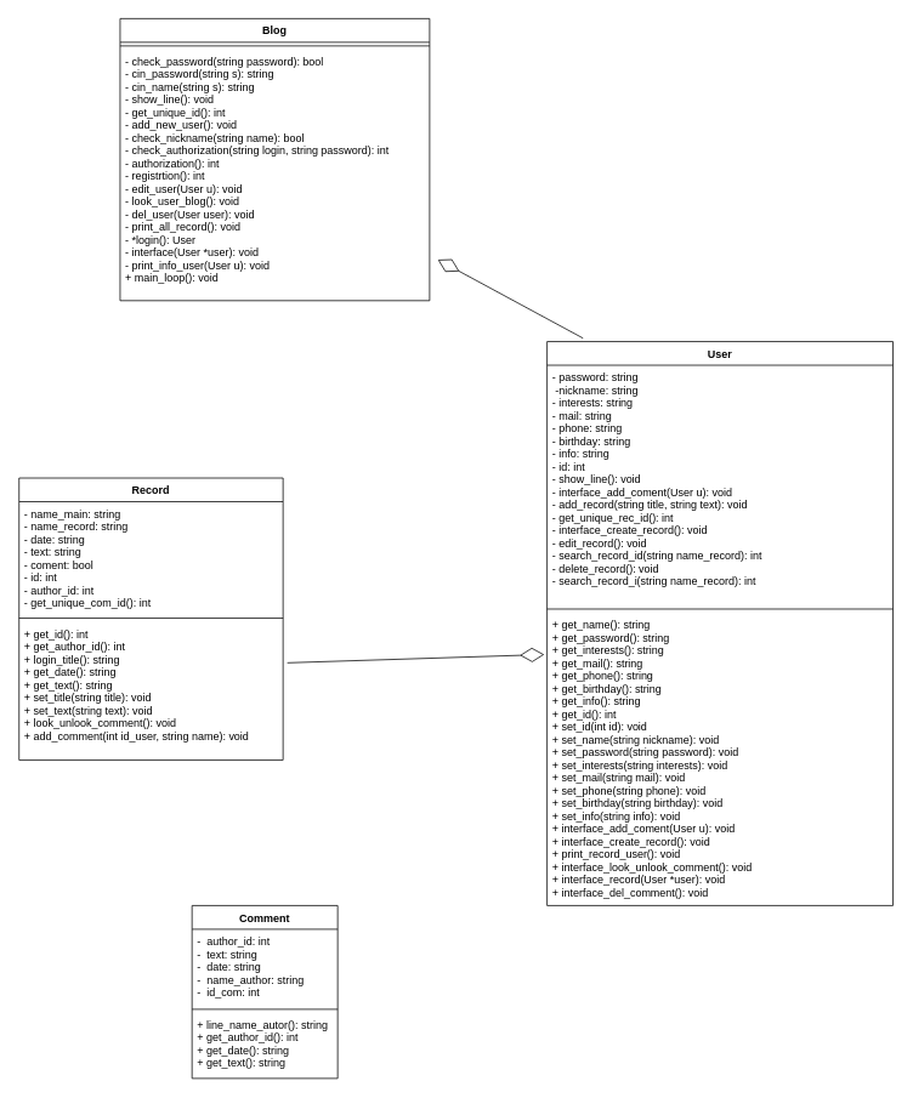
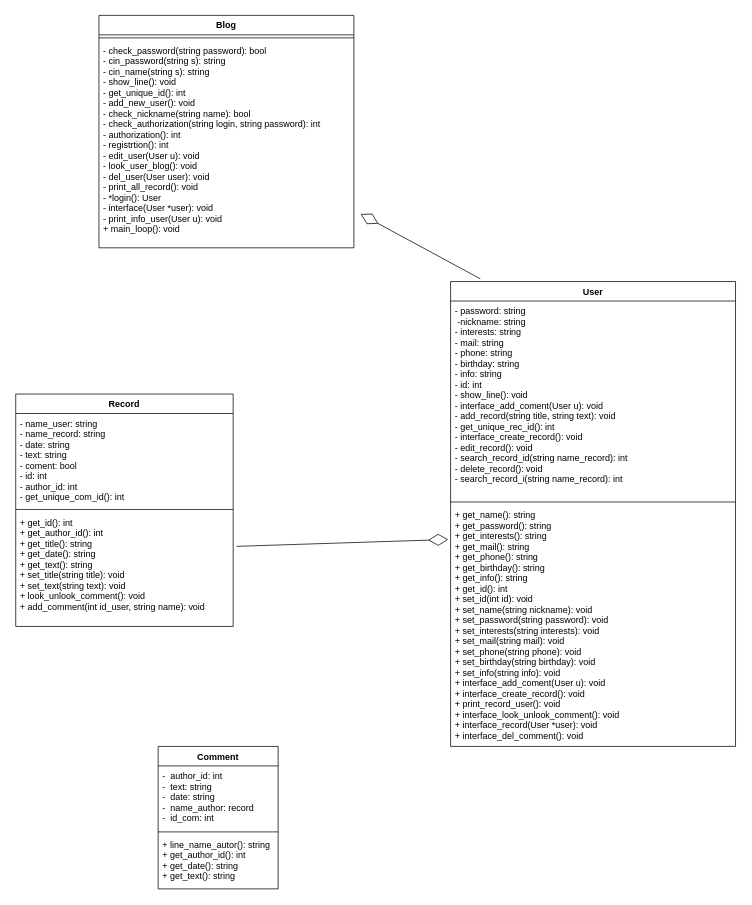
  <mxCell id="0" />
  <mxCell id="1" parent="0" />
  <mxCell id="2" value="User" style="swimlane;fontStyle=1;align=center;verticalAlign=top;childLayout=stackLayout;horizontal=1;startSize=26;horizontalStack=0;resizeParent=1;resizeParentMax=0;resizeLast=0;collapsible=1;marginBottom=0;" parent="1" vertex="1"><mxGeometry x="600" y="375" width="380" height="620" as="geometry" /></mxCell>
  <mxCell id="3" value="- password: string&#10; -nickname: string&#10;- interests: string &#10;- mail: string&#10;- phone: string&#10;- birthday: string&#10;- info: string&#10;- id: int&#10;- show_line(): void &#10;- interface_add_coment(User u): void &#10;- add_record(string title, string text): void &#10;- get_unique_rec_id(): int&#10;- interface_create_record(): void&#10;- edit_record(): void&#10;- search_record_id(string name_record): int&#10;- delete_record(): void&#10;- search_record_i(string name_record): int" style="text;strokeColor=none;fillColor=none;align=left;verticalAlign=top;spacingLeft=4;spacingRight=4;overflow=hidden;rotatable=0;points=[[0,0.5],[1,0.5]];portConstraint=eastwest;" parent="2" vertex="1"><mxGeometry y="26" width="380" height="264" as="geometry" /></mxCell>
  <mxCell id="4" value="" style="line;strokeWidth=1;fillColor=none;align=left;verticalAlign=middle;spacingTop=-1;spacingLeft=3;spacingRight=3;rotatable=0;labelPosition=right;points=[];portConstraint=eastwest;" parent="2" vertex="1"><mxGeometry y="290" width="380" height="8" as="geometry" /></mxCell>
  <mxCell id="5" value="+ get_name(): string&#10;+ get_password(): string&#10;+ get_interests(): string&#10;+ get_mail(): string&#10;+ get_phone(): string&#10;+ get_birthday(): string&#10;+ get_info(): string&#10;+ get_id(): int &#10;+ set_id(int id): void &#10;+ set_name(string nickname): void &#10;+ set_password(string password): void &#10;+ set_interests(string interests): void &#10;+ set_mail(string mail): void &#10;+ set_phone(string phone): void &#10;+ set_birthday(string birthday): void &#10;+ set_info(string info): void &#10;+ interface_add_coment(User u): void &#10;+ interface_create_record(): void &#10;+ print_record_user(): void  &#10;+ interface_look_unlook_comment(): void  &#10;+ interface_record(User *user): void  &#10;+ interface_del_comment(): void &#10;" style="text;strokeColor=none;fillColor=none;align=left;verticalAlign=top;spacingLeft=4;spacingRight=4;overflow=hidden;rotatable=0;points=[[0,0.5],[1,0.5]];portConstraint=eastwest;" parent="2" vertex="1"><mxGeometry y="298" width="380" height="322" as="geometry" /></mxCell>
  <mxCell id="6" value="Record" style="swimlane;fontStyle=1;align=center;verticalAlign=top;childLayout=stackLayout;horizontal=1;startSize=26;horizontalStack=0;resizeParent=1;resizeParentMax=0;resizeLast=0;collapsible=1;marginBottom=0;" parent="1" vertex="1"><mxGeometry x="20" y="525" width="290" height="310" as="geometry" /></mxCell>
- <mxCell id="7" value="- name_main: string&#10;- name_record: string&#10;- date: string&#10;- text: string&#10;- coment: bool&#10;- id: int &#10;- author_id: int&#10;- get_unique_com_id(): int" style="text;strokeColor=none;fillColor=none;align=left;verticalAlign=top;spacingLeft=4;spacingRight=4;overflow=hidden;rotatable=0;points=[[0,0.5],[1,0.5]];portConstraint=eastwest;" parent="6" vertex="1"><mxGeometry y="26" width="290" height="124" as="geometry" /></mxCell>
+ <mxCell id="7" value="- name_user: string&#10;- name_record: string&#10;- date: string&#10;- text: string&#10;- coment: bool&#10;- id: int &#10;- author_id: int&#10;- get_unique_com_id(): int" style="text;strokeColor=none;fillColor=none;align=left;verticalAlign=top;spacingLeft=4;spacingRight=4;overflow=hidden;rotatable=0;points=[[0,0.5],[1,0.5]];portConstraint=eastwest;" parent="6" vertex="1"><mxGeometry y="26" width="290" height="124" as="geometry" /></mxCell>
  <mxCell id="8" value="" style="line;strokeWidth=1;fillColor=none;align=left;verticalAlign=middle;spacingTop=-1;spacingLeft=3;spacingRight=3;rotatable=0;labelPosition=right;points=[];portConstraint=eastwest;" parent="6" vertex="1"><mxGeometry y="150" width="290" height="8" as="geometry" /></mxCell>
- <mxCell id="9" value="+ get_id(): int &#10;+ get_author_id(): int &#10;+ login_title(): string &#10;+ get_date(): string &#10;+ get_text(): string  &#10;+ set_title(string title): void &#10;+ set_text(string text): void &#10;+ look_unlook_comment(): void &#10;+ add_comment(int id_user, string name): void &#10;&#10;" style="text;strokeColor=none;fillColor=none;align=left;verticalAlign=top;spacingLeft=4;spacingRight=4;overflow=hidden;rotatable=0;points=[[0,0.5],[1,0.5]];portConstraint=eastwest;" parent="6" vertex="1"><mxGeometry y="158" width="290" height="152" as="geometry" /></mxCell>
+ <mxCell id="9" value="+ get_id(): int &#10;+ get_author_id(): int &#10;+ get_title(): string &#10;+ get_date(): string &#10;+ get_text(): string  &#10;+ set_title(string title): void &#10;+ set_text(string text): void &#10;+ look_unlook_comment(): void &#10;+ add_comment(int id_user, string name): void &#10;&#10;" style="text;strokeColor=none;fillColor=none;align=left;verticalAlign=top;spacingLeft=4;spacingRight=4;overflow=hidden;rotatable=0;points=[[0,0.5],[1,0.5]];portConstraint=eastwest;" parent="6" vertex="1"><mxGeometry y="158" width="290" height="152" as="geometry" /></mxCell>
  <mxCell id="10" value="Blog" style="swimlane;fontStyle=1;align=center;verticalAlign=top;childLayout=stackLayout;horizontal=1;startSize=26;horizontalStack=0;resizeParent=1;resizeParentMax=0;resizeLast=0;collapsible=1;marginBottom=0;" parent="1" vertex="1"><mxGeometry x="131" y="20" width="340" height="310" as="geometry" /></mxCell>
  <mxCell id="11" value="" style="line;strokeWidth=1;fillColor=none;align=left;verticalAlign=middle;spacingTop=-1;spacingLeft=3;spacingRight=3;rotatable=0;labelPosition=right;points=[];portConstraint=eastwest;" parent="10" vertex="1"><mxGeometry y="26" width="340" height="8" as="geometry" /></mxCell>
  <mxCell id="12" value="- check_password(string password): bool &#10;- cin_password(string s): string &#10;- cin_name(string s): string &#10;- show_line(): void &#10;- get_unique_id(): int &#10;- add_new_user(): void&#10;- check_nickname(string name): bool &#10;- check_authorization(string login, string password): int  &#10;- authorization(): int  &#10;- registrtion(): int  &#10;- edit_user(User u): void&#10;- look_user_blog(): void&#10;- del_user(User user): void&#10;- print_all_record(): void&#10;- *login(): User &#10;- interface(User *user): void&#10;- print_info_user(User u): void&#10;+ main_loop(): void " style="text;strokeColor=none;fillColor=none;align=left;verticalAlign=top;spacingLeft=4;spacingRight=4;overflow=hidden;rotatable=0;points=[[0,0.5],[1,0.5]];portConstraint=eastwest;" parent="10" vertex="1"><mxGeometry y="34" width="340" height="276" as="geometry" /></mxCell>
  <mxCell id="13" value="" style="endArrow=diamondThin;endFill=0;endSize=24;html=1;exitX=0.104;exitY=-0.006;exitDx=0;exitDy=0;exitPerimeter=0;" parent="1" source="2" edge="1"><mxGeometry width="160" relative="1" as="geometry"><mxPoint x="670" y="175" as="sourcePoint" /><mxPoint x="480" y="285" as="targetPoint" /></mxGeometry></mxCell>
  <mxCell id="14" value="" style="endArrow=diamondThin;endFill=0;endSize=24;html=1;exitX=1.016;exitY=0.297;exitDx=0;exitDy=0;exitPerimeter=0;entryX=-0.008;entryY=0.143;entryDx=0;entryDy=0;entryPerimeter=0;" parent="1" source="9" target="5" edge="1"><mxGeometry width="160" relative="1" as="geometry"><mxPoint x="659.52" y="391.46" as="sourcePoint" /><mxPoint x="500" y="305" as="targetPoint" /></mxGeometry></mxCell>
  <mxCell id="15" value="Comment" style="swimlane;fontStyle=1;align=center;verticalAlign=top;childLayout=stackLayout;horizontal=1;startSize=26;horizontalStack=0;resizeParent=1;resizeParentMax=0;resizeLast=0;collapsible=1;marginBottom=0;" parent="1" vertex="1"><mxGeometry x="210" y="995" width="160" height="190" as="geometry" /></mxCell>
- <mxCell id="16" value="-  author_id: int&#10;-  text: string&#10;-  date: string &#10;-  name_author: string&#10;-  id_com: int " style="text;strokeColor=none;fillColor=none;align=left;verticalAlign=top;spacingLeft=4;spacingRight=4;overflow=hidden;rotatable=0;points=[[0,0.5],[1,0.5]];portConstraint=eastwest;" parent="15" vertex="1"><mxGeometry y="26" width="160" height="84" as="geometry" /></mxCell>
+ <mxCell id="16" value="-  author_id: int&#10;-  text: string&#10;-  date: string &#10;-  name_author: record&#10;-  id_com: int " style="text;strokeColor=none;fillColor=none;align=left;verticalAlign=top;spacingLeft=4;spacingRight=4;overflow=hidden;rotatable=0;points=[[0,0.5],[1,0.5]];portConstraint=eastwest;" parent="15" vertex="1"><mxGeometry y="26" width="160" height="84" as="geometry" /></mxCell>
  <mxCell id="17" value="" style="line;strokeWidth=1;fillColor=none;align=left;verticalAlign=middle;spacingTop=-1;spacingLeft=3;spacingRight=3;rotatable=0;labelPosition=right;points=[];portConstraint=eastwest;" parent="15" vertex="1"><mxGeometry y="110" width="160" height="8" as="geometry" /></mxCell>
  <mxCell id="18" value="+ line_name_autor(): string&#10;+ get_author_id(): int &#10;+ get_date(): string&#10;+ get_text(): string&#10;" style="text;strokeColor=none;fillColor=none;align=left;verticalAlign=top;spacingLeft=4;spacingRight=4;overflow=hidden;rotatable=0;points=[[0,0.5],[1,0.5]];portConstraint=eastwest;" parent="15" vertex="1"><mxGeometry y="118" width="160" height="72" as="geometry" /></mxCell>
